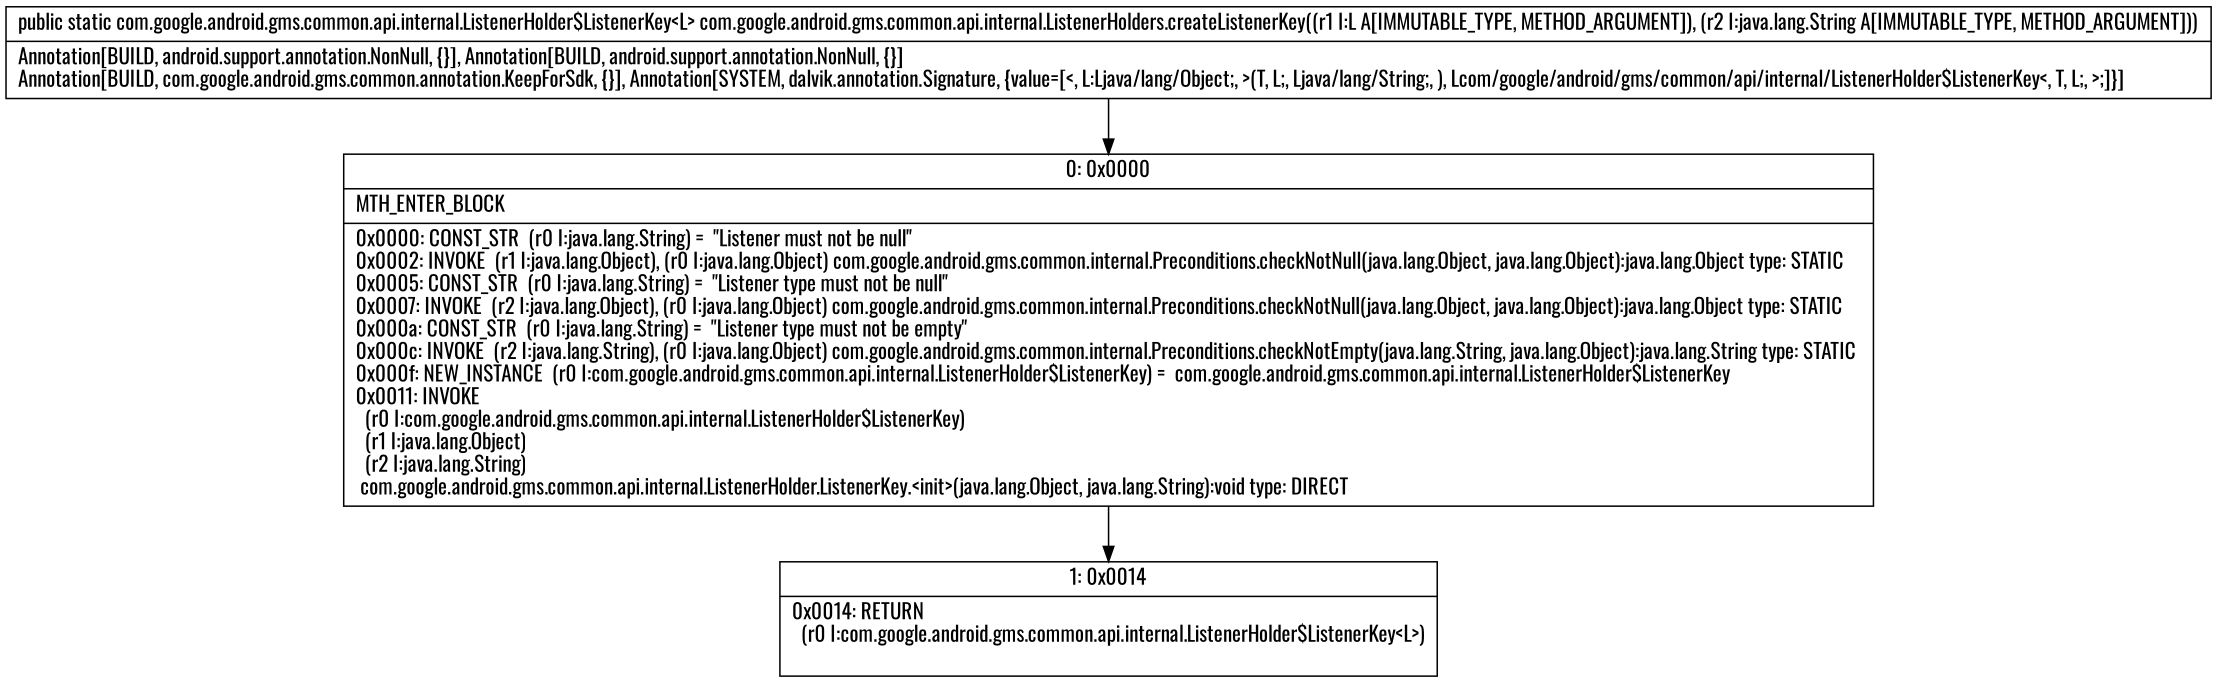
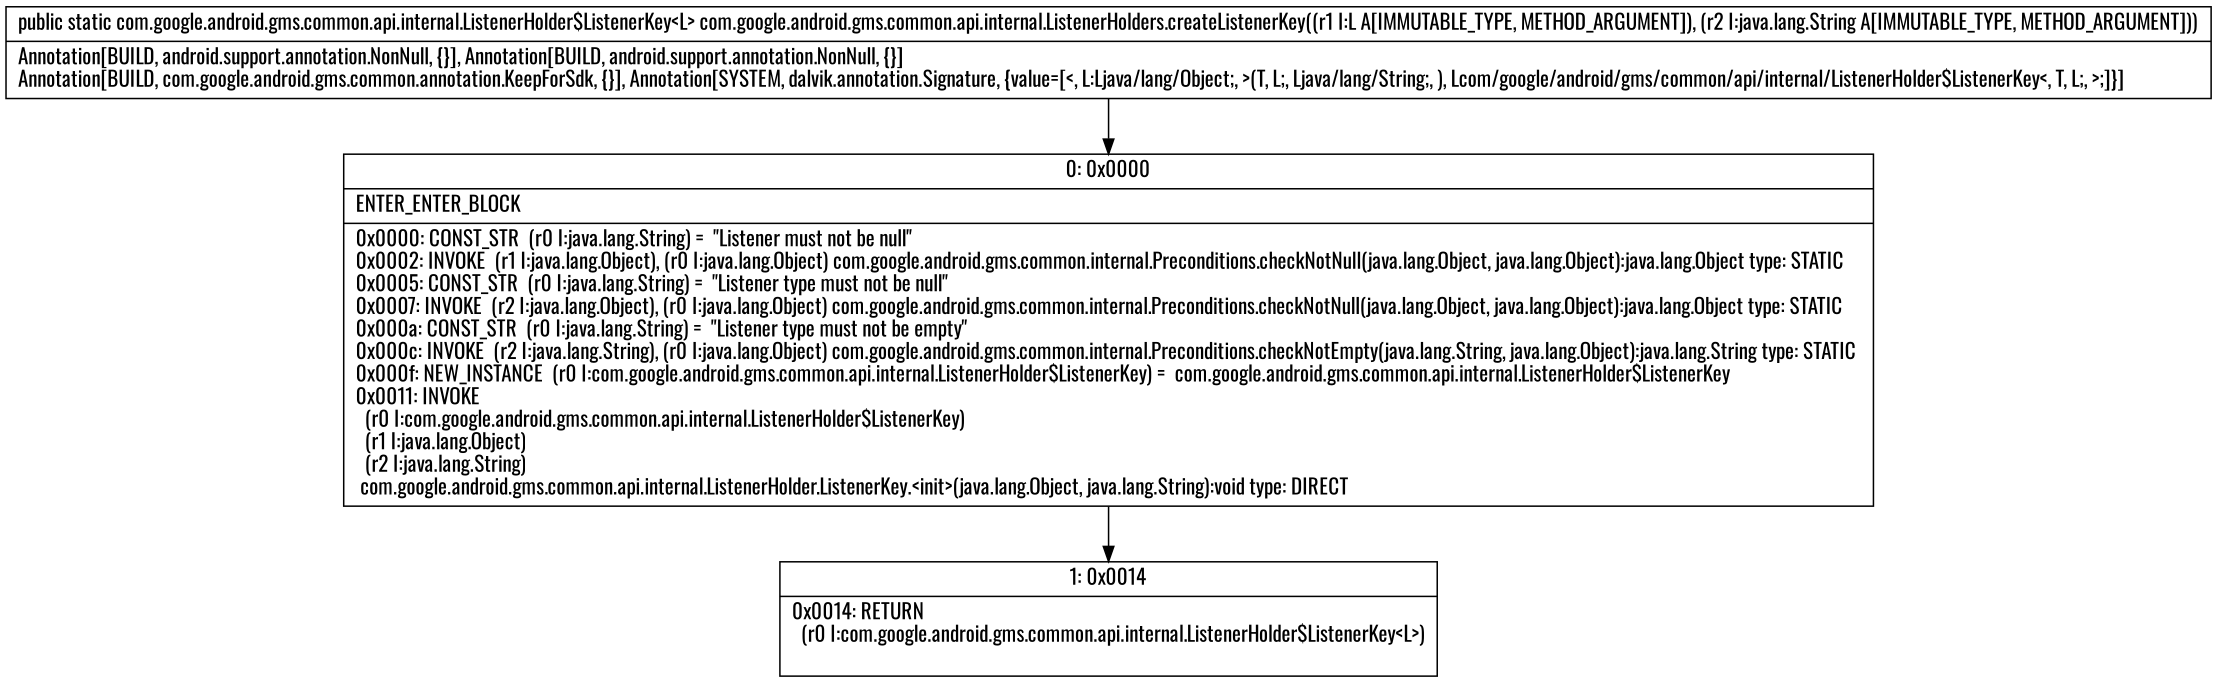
  digraph {
    fontname=Oswald
    node [shape=record fontname=Oswald]
    edge [fontname=Oswald]
-   n1 [label="{0\:\ 0x0000|MTH_ENTER_BLOCK\l|0x0000: CONST_STR  (r0 I:java.lang.String) =  \"Listener must not be null\" \l0x0002: INVOKE  (r1 I:java.lang.Object), (r0 I:java.lang.Object) com.google.android.gms.common.internal.Preconditions.checkNotNull(java.lang.Object, java.lang.Object):java.lang.Object type: STATIC \l0x0005: CONST_STR  (r0 I:java.lang.String) =  \"Listener type must not be null\" \l0x0007: INVOKE  (r2 I:java.lang.Object), (r0 I:java.lang.Object) com.google.android.gms.common.internal.Preconditions.checkNotNull(java.lang.Object, java.lang.Object):java.lang.Object type: STATIC \l0x000a: CONST_STR  (r0 I:java.lang.String) =  \"Listener type must not be empty\" \l0x000c: INVOKE  (r2 I:java.lang.String), (r0 I:java.lang.Object) com.google.android.gms.common.internal.Preconditions.checkNotEmpty(java.lang.String, java.lang.Object):java.lang.String type: STATIC \l0x000f: NEW_INSTANCE  (r0 I:com.google.android.gms.common.api.internal.ListenerHolder$ListenerKey) =  com.google.android.gms.common.api.internal.ListenerHolder$ListenerKey \l0x0011: INVOKE  \l  (r0 I:com.google.android.gms.common.api.internal.ListenerHolder$ListenerKey)\l  (r1 I:java.lang.Object)\l  (r2 I:java.lang.String)\l com.google.android.gms.common.api.internal.ListenerHolder.ListenerKey.\<init\>(java.lang.Object, java.lang.String):void type: DIRECT \l}"]
+   n1 [label="{0\:\ 0x0000|ENTER_ENTER_BLOCK\l|0x0000: CONST_STR  (r0 I:java.lang.String) =  \"Listener must not be null\" \l0x0002: INVOKE  (r1 I:java.lang.Object), (r0 I:java.lang.Object) com.google.android.gms.common.internal.Preconditions.checkNotNull(java.lang.Object, java.lang.Object):java.lang.Object type: STATIC \l0x0005: CONST_STR  (r0 I:java.lang.String) =  \"Listener type must not be null\" \l0x0007: INVOKE  (r2 I:java.lang.Object), (r0 I:java.lang.Object) com.google.android.gms.common.internal.Preconditions.checkNotNull(java.lang.Object, java.lang.Object):java.lang.Object type: STATIC \l0x000a: CONST_STR  (r0 I:java.lang.String) =  \"Listener type must not be empty\" \l0x000c: INVOKE  (r2 I:java.lang.String), (r0 I:java.lang.Object) com.google.android.gms.common.internal.Preconditions.checkNotEmpty(java.lang.String, java.lang.Object):java.lang.String type: STATIC \l0x000f: NEW_INSTANCE  (r0 I:com.google.android.gms.common.api.internal.ListenerHolder$ListenerKey) =  com.google.android.gms.common.api.internal.ListenerHolder$ListenerKey \l0x0011: INVOKE  \l  (r0 I:com.google.android.gms.common.api.internal.ListenerHolder$ListenerKey)\l  (r1 I:java.lang.Object)\l  (r2 I:java.lang.String)\l com.google.android.gms.common.api.internal.ListenerHolder.ListenerKey.\<init\>(java.lang.Object, java.lang.String):void type: DIRECT \l}"]
    n2 [label="{1\:\ 0x0014|0x0014: RETURN  \l  (r0 I:com.google.android.gms.common.api.internal.ListenerHolder$ListenerKey\<L\>)\l \l}"]
    n3 [label="{public static com.google.android.gms.common.api.internal.ListenerHolder$ListenerKey\<L\> com.google.android.gms.common.api.internal.ListenerHolders.createListenerKey((r1 I:L A[IMMUTABLE_TYPE, METHOD_ARGUMENT]), (r2 I:java.lang.String A[IMMUTABLE_TYPE, METHOD_ARGUMENT]))  | Annotation[BUILD, android.support.annotation.NonNull, \{\}], Annotation[BUILD, android.support.annotation.NonNull, \{\}]\lAnnotation[BUILD, com.google.android.gms.common.annotation.KeepForSdk, \{\}], Annotation[SYSTEM, dalvik.annotation.Signature, \{value=[\<, L:Ljava\/lang\/Object;, \>(T, L;, Ljava\/lang\/String;, ), Lcom\/google\/android\/gms\/common\/api\/internal\/ListenerHolder$ListenerKey\<, T, L;, \>;]\}]\l}"]
    n1 -> n2
    n3 -> n1
  }
